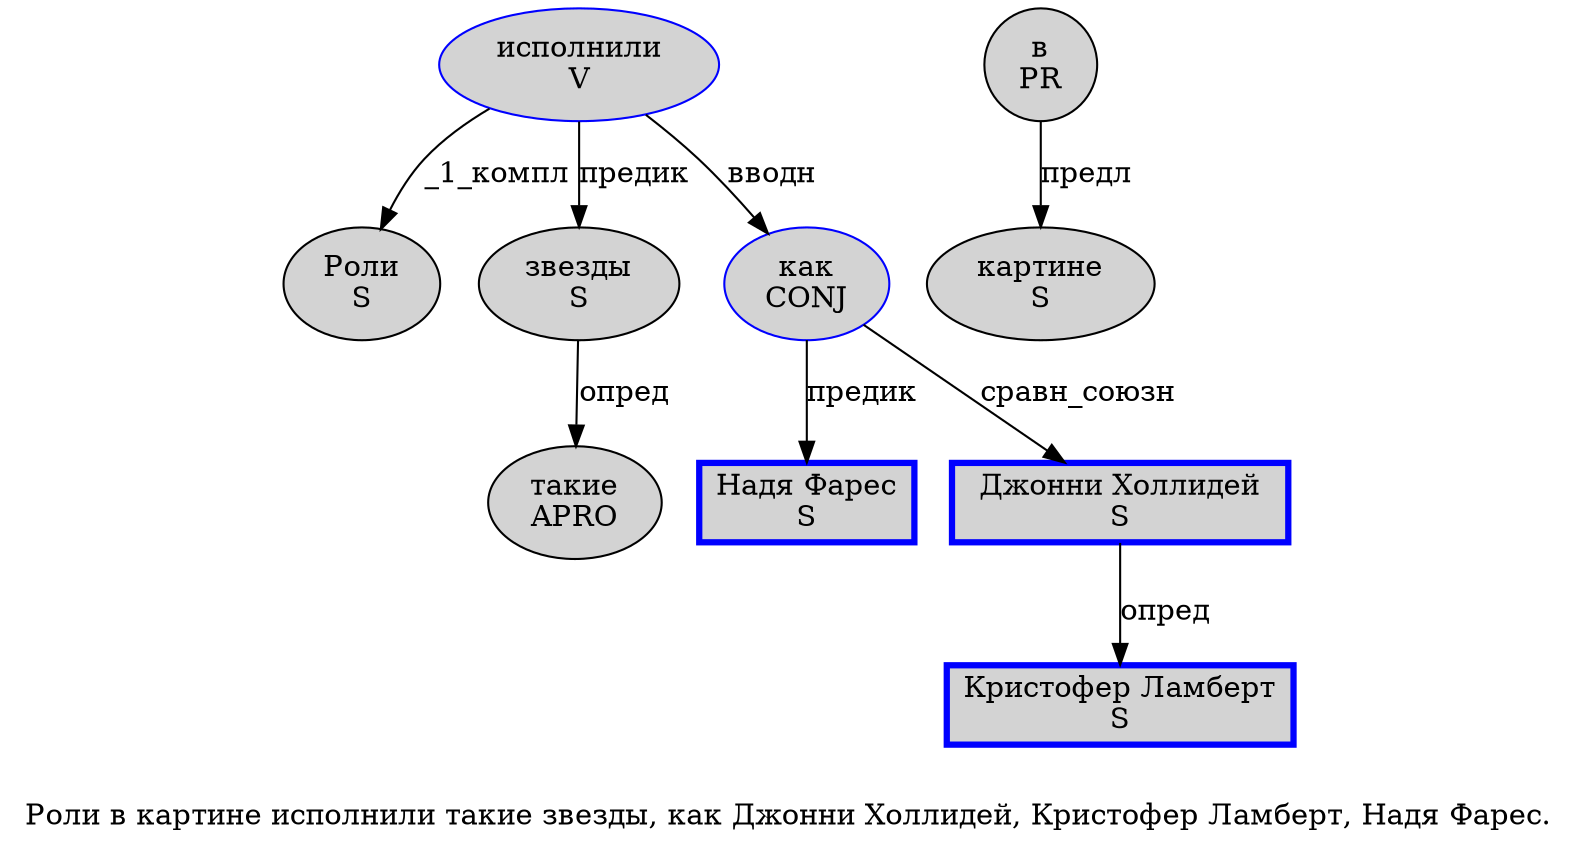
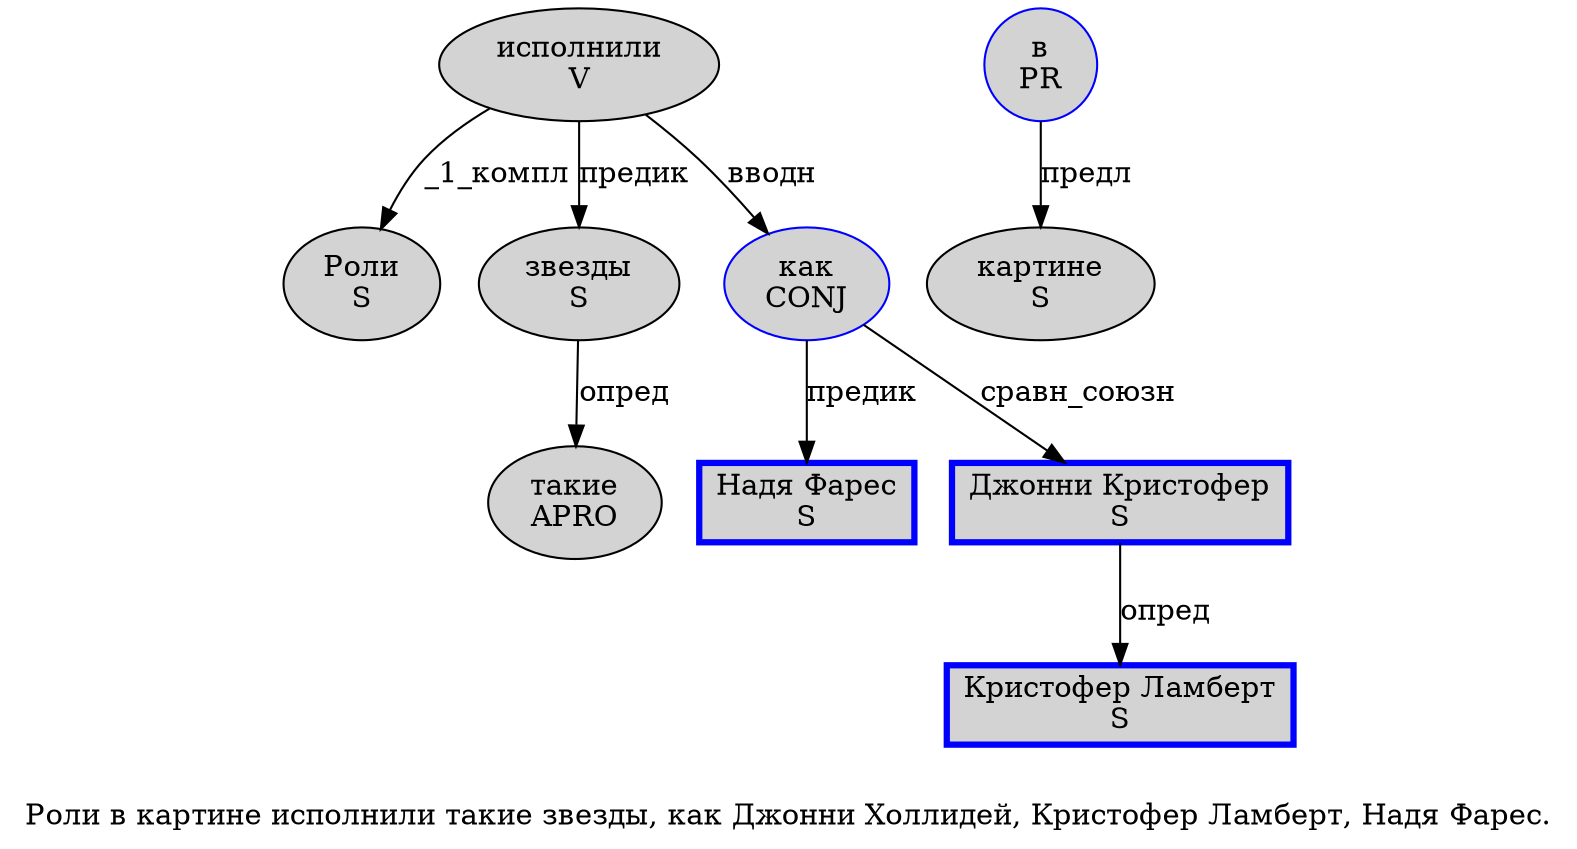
  digraph {
    label="Роли в картине исполнили такие звезды, как Джонни Холлидей, Кристофер Ламберт, Надя Фарес."
    node [fillcolor=lightgray penwidth=1 shape=ellipse style=filled]
    n1 [label="Роли\nS"]
-   n2 [label="в\nPR"]
+   n2 [label="в\nPR" color=blue]
    n3 [label="картине\nS"]
-   n4 [label="исполнили\nV" color=blue]
+   n4 [label="исполнили\nV"]
    n5 [label="звезды\nS"]
    n6 [color=blue label="как\nCONJ"]
    n7 [label="такие\nAPRO"]
    n8 [color=blue label="Надя Фарес\nS" penwidth=3 shape=box]
-   n9 [color=blue label="Джонни Холлидей\nS" penwidth=3 shape=box]
+   n9 [color=blue label="Джонни Кристофер\nS" penwidth=3 shape=box]
    n10 [color=blue label="Кристофер Ламберт\nS" penwidth=3 shape=box]
    n2 -> n3 [label="предл"]
    n4 -> n1 [label="_1_компл"]
    n4 -> n5 [label="предик"]
    n4 -> n6 [label="вводн"]
    n5 -> n7 [label="опред"]
    n6 -> n8 [label="предик"]
    n6 -> n9 [label="сравн_союзн"]
    n9 -> n10 [label="опред"]
  }
